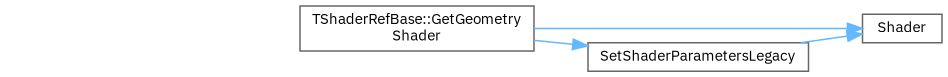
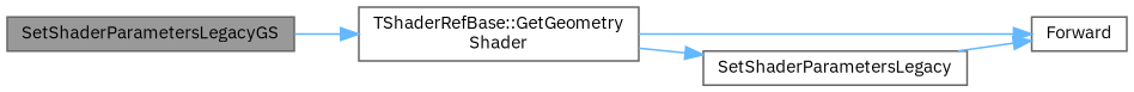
  digraph {
    fontname="IBM Plex Sans"
    rankdir=LR
    node [color=grey40 fillcolor=white fontname="IBM Plex Sans" fontsize=10 shape=box style=filled]
    edge [color=steelblue1 fontname="IBM Plex Sans" fontsize=10 labelfontname=Helvetica labelfontsize=10 style=solid]
+   n1 [color=gray40 fillcolor=grey60 fontcolor=black height=0.2 label=SetShaderParametersLegacyGS width=0.4]
    n2 [height=0.2 label="TShaderRefBase::GetGeometry\lShader" width=0.4]
-   n3 [height=0.2 label=Shader width=0.4]
+   n3 [height=0.2 label=Forward width=0.4]
    n4 [height=0.2 label=SetShaderParametersLegacy width=0.4]
+   n1 -> n2
    n2 -> n3
    n2 -> n4
    n4 -> n3
  }
